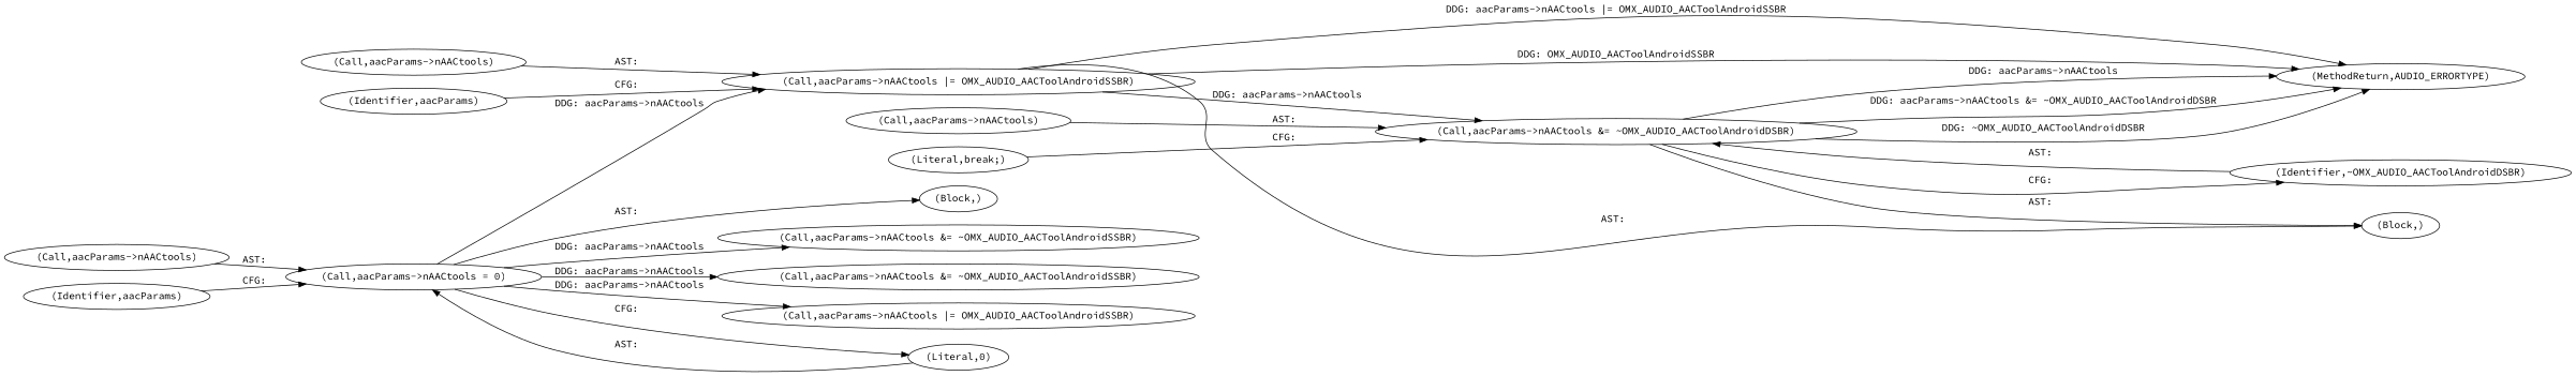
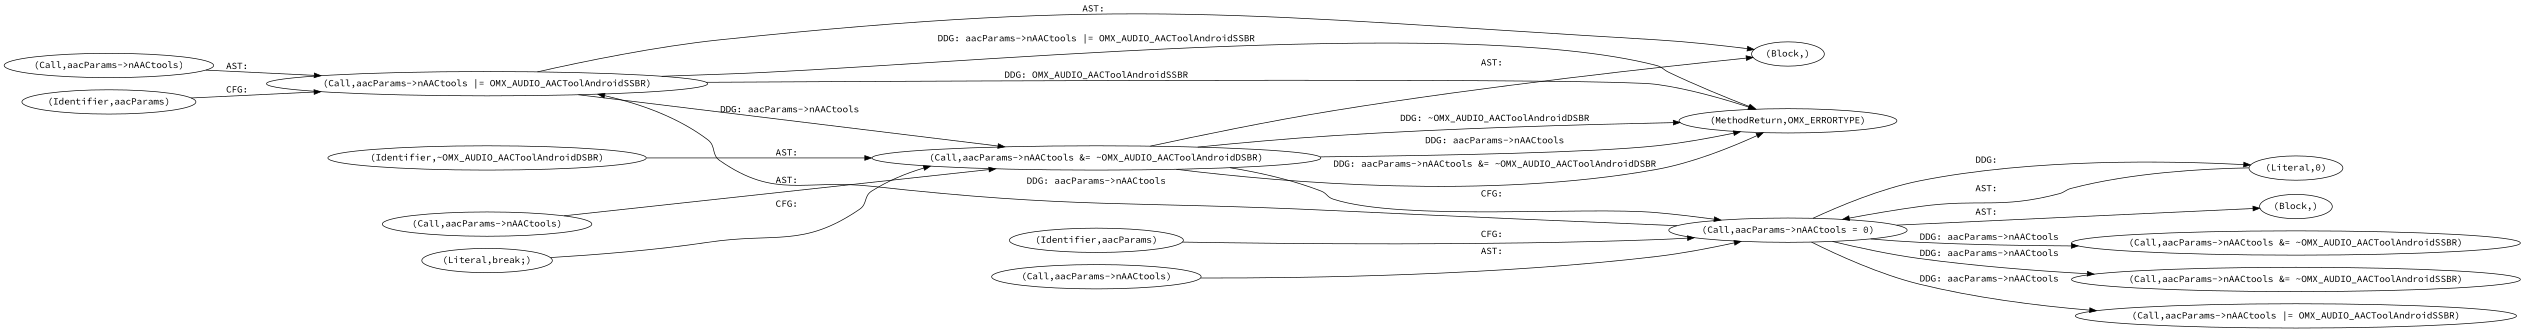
  digraph {
    fontname="Source Code Pro"
    rankdir=LR
    node [fontname="Source Code Pro"]
    edge [fontname="Source Code Pro"]
    n1 [label="(Call,aacParams->nAACtools |= OMX_AUDIO_AACToolAndroidSSBR)"]
    n2 [label="(Call,aacParams->nAACtools &= ~OMX_AUDIO_AACToolAndroidDSBR)"]
-   n3 [label="(MethodReturn,AUDIO_ERRORTYPE)"]
+   n3 [label="(MethodReturn,OMX_ERRORTYPE)"]
    n4 [label="(Block,)"]
    n5 [label="(Identifier,~OMX_AUDIO_AACToolAndroidDSBR)"]
    n6 [label="(Call,aacParams->nAACtools = 0)"]
    n7 [label="(Literal,0)"]
    n8 [label="(Block,)"]
    n9 [label="(Call,aacParams->nAACtools &= ~OMX_AUDIO_AACToolAndroidSSBR)"]
    n10 [label="(Call,aacParams->nAACtools &= ~OMX_AUDIO_AACToolAndroidSSBR)"]
    n11 [label="(Call,aacParams->nAACtools |= OMX_AUDIO_AACToolAndroidSSBR)"]
    n12 [label="(Call,aacParams->nAACtools)"]
    n13 [label="(Call,aacParams->nAACtools)"]
    n14 [label="(Identifier,aacParams)"]
    n15 [label="(Literal,break;)"]
    n16 [label="(Call,aacParams->nAACtools)"]
    n17 [label="(Identifier,aacParams)"]
    n1 -> n2 [label="DDG: aacParams->nAACtools"]
    n1 -> n3 [label="DDG: aacParams->nAACtools |= OMX_AUDIO_AACToolAndroidSSBR"]
    n1 -> n3 [label="DDG: OMX_AUDIO_AACToolAndroidSSBR"]
    n1 -> n4 [label="AST: "]
    n2 -> n3 [label="DDG: aacParams->nAACtools"]
    n2 -> n3 [label="DDG: aacParams->nAACtools &= ~OMX_AUDIO_AACToolAndroidDSBR"]
    n2 -> n3 [label="DDG: ~OMX_AUDIO_AACToolAndroidDSBR"]
    n2 -> n4 [label="AST: "]
-   n2 -> n5 [label="CFG: "]
+   n2 -> n6 [label="CFG: "]
    n5 -> n2 [label="AST: "]
    n6 -> n1 [label="DDG: aacParams->nAACtools"]
-   n6 -> n7 [label="CFG: "]
+   n6 -> n7 [label="DDG: "]
    n6 -> n8 [label="AST: "]
    n6 -> n9 [label="DDG: aacParams->nAACtools"]
    n6 -> n10 [label="DDG: aacParams->nAACtools"]
    n6 -> n11 [label="DDG: aacParams->nAACtools"]
    n7 -> n6 [label="AST: "]
    n12 -> n2 [label="AST: "]
    n13 -> n1 [label="AST: "]
    n14 -> n1 [label="CFG: "]
    n15 -> n2 [label="CFG: "]
    n16 -> n6 [label="AST: "]
    n17 -> n6 [label="CFG: "]
  }
